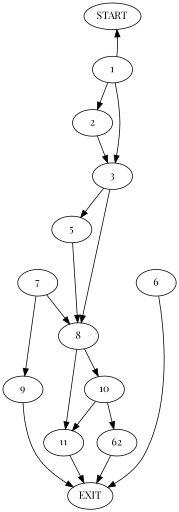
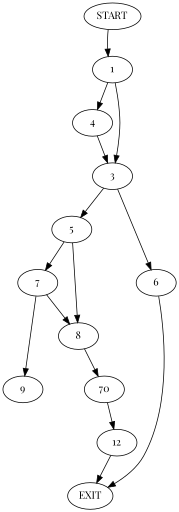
  digraph {
    fontname="Playfair Display"
    node [fontname="Playfair Display"]
    edge [fontname="Playfair Display"]
    n1 [label=START]
    1
-   2
+   2 [label=4]
    3
    n5 [label=EXIT]
    5
    6
    7
    8
    9
-   10
-   11
-   12 [label=62]
-   1 -> n1
+   10 [label=70]
+   12
+   n1 -> 1
    1 -> 2
    1 -> 3
    2 -> 3
    3 -> 5
-   3 -> 8
+   3 -> 6
+   5 -> 7
    5 -> 8
    6 -> n5
    7 -> 8
    7 -> 9
    8 -> 10
-   8 -> 11
-   9 -> n5
-   10 -> 11
    10 -> 12
-   11 -> n5
    12 -> n5
  }
